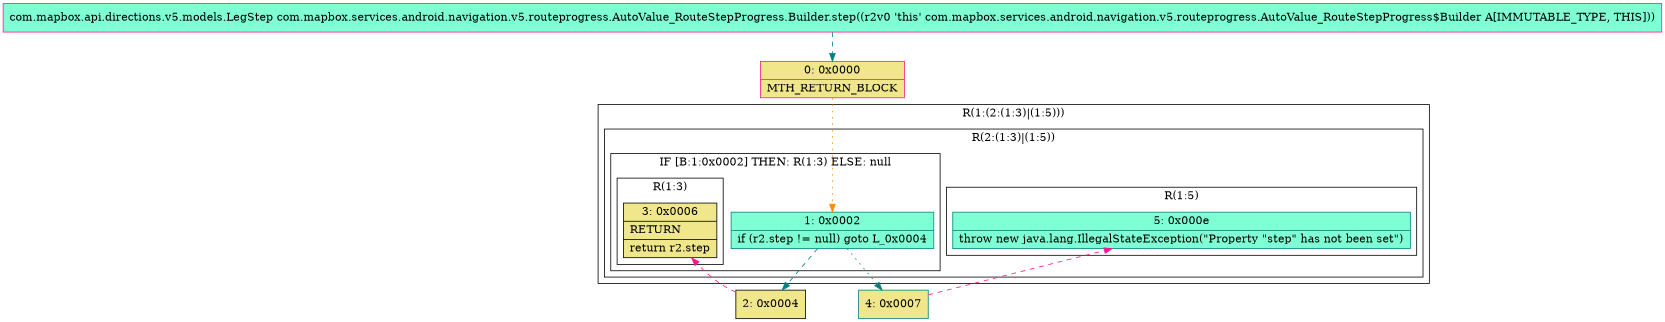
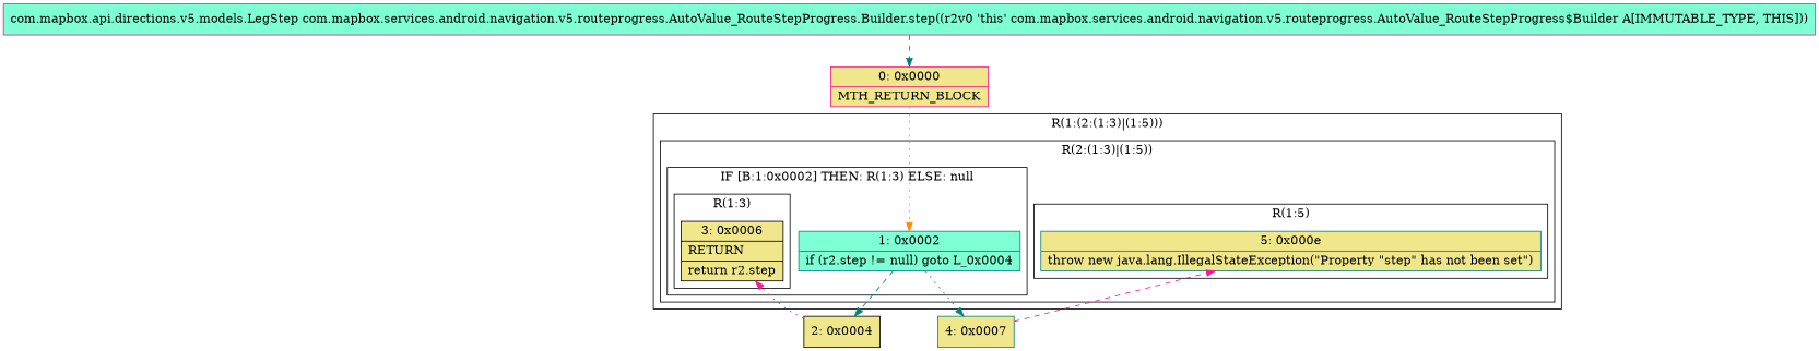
  digraph {
    node [color=teal fillcolor=khaki shape=record style=filled]
    edge [color=teal style=dashed]
    n1 [color=black label="{3\:\ 0x0006|RETURN\l|return r2.step\l}"]
    n2 [fillcolor=aquamarine label="{1\:\ 0x0002|if (r2.step != null) goto L_0x0004\l}"]
-   n3 [fillcolor=aquamarine label="{5\:\ 0x000e|throw new java.lang.IllegalStateException(\"Property \"step\" has not been set\")\l}"]
+   n3 [label="{5\:\ 0x000e|throw new java.lang.IllegalStateException(\"Property \"step\" has not been set\")\l}"]
    n4 [color=black label="{2\:\ 0x0004}"]
    n5 [label="{4\:\ 0x0007}"]
    n6 [color=deeppink label="{0\:\ 0x0000|MTH_RETURN_BLOCK\l}"]
    n7 [color=deeppink fillcolor=aquamarine label="{com.mapbox.api.directions.v5.models.LegStep com.mapbox.services.android.navigation.v5.routeprogress.AutoValue_RouteStepProgress.Builder.step((r2v0 'this' com.mapbox.services.android.navigation.v5.routeprogress.AutoValue_RouteStepProgress$Builder A[IMMUTABLE_TYPE, THIS])) }"]
    subgraph cluster_1 {
      label="R(1:(2:(1:3)|(1:5)))"
      subgraph cluster_2 {
        label="R(2:(1:3)|(1:5))"
        subgraph cluster_3 {
          label="IF [B:1:0x0002] THEN: R(1:3) ELSE: null"
          n2
          subgraph cluster_4 {
            label="R(1:3)"
            n1
          }
        }
        subgraph cluster_5 {
          label="R(1:5)"
          n3
        }
      }
    }
    n2 -> n4
    n2 -> n5 [style=dotted]
-   n4 -> n1 [color=deeppink]
+   n4 -> n1 [color=deeppink style=dotted]
    n5 -> n3 [color=deeppink]
    n6 -> n2 [color=darkorange style=dotted]
    n7 -> n6
  }
